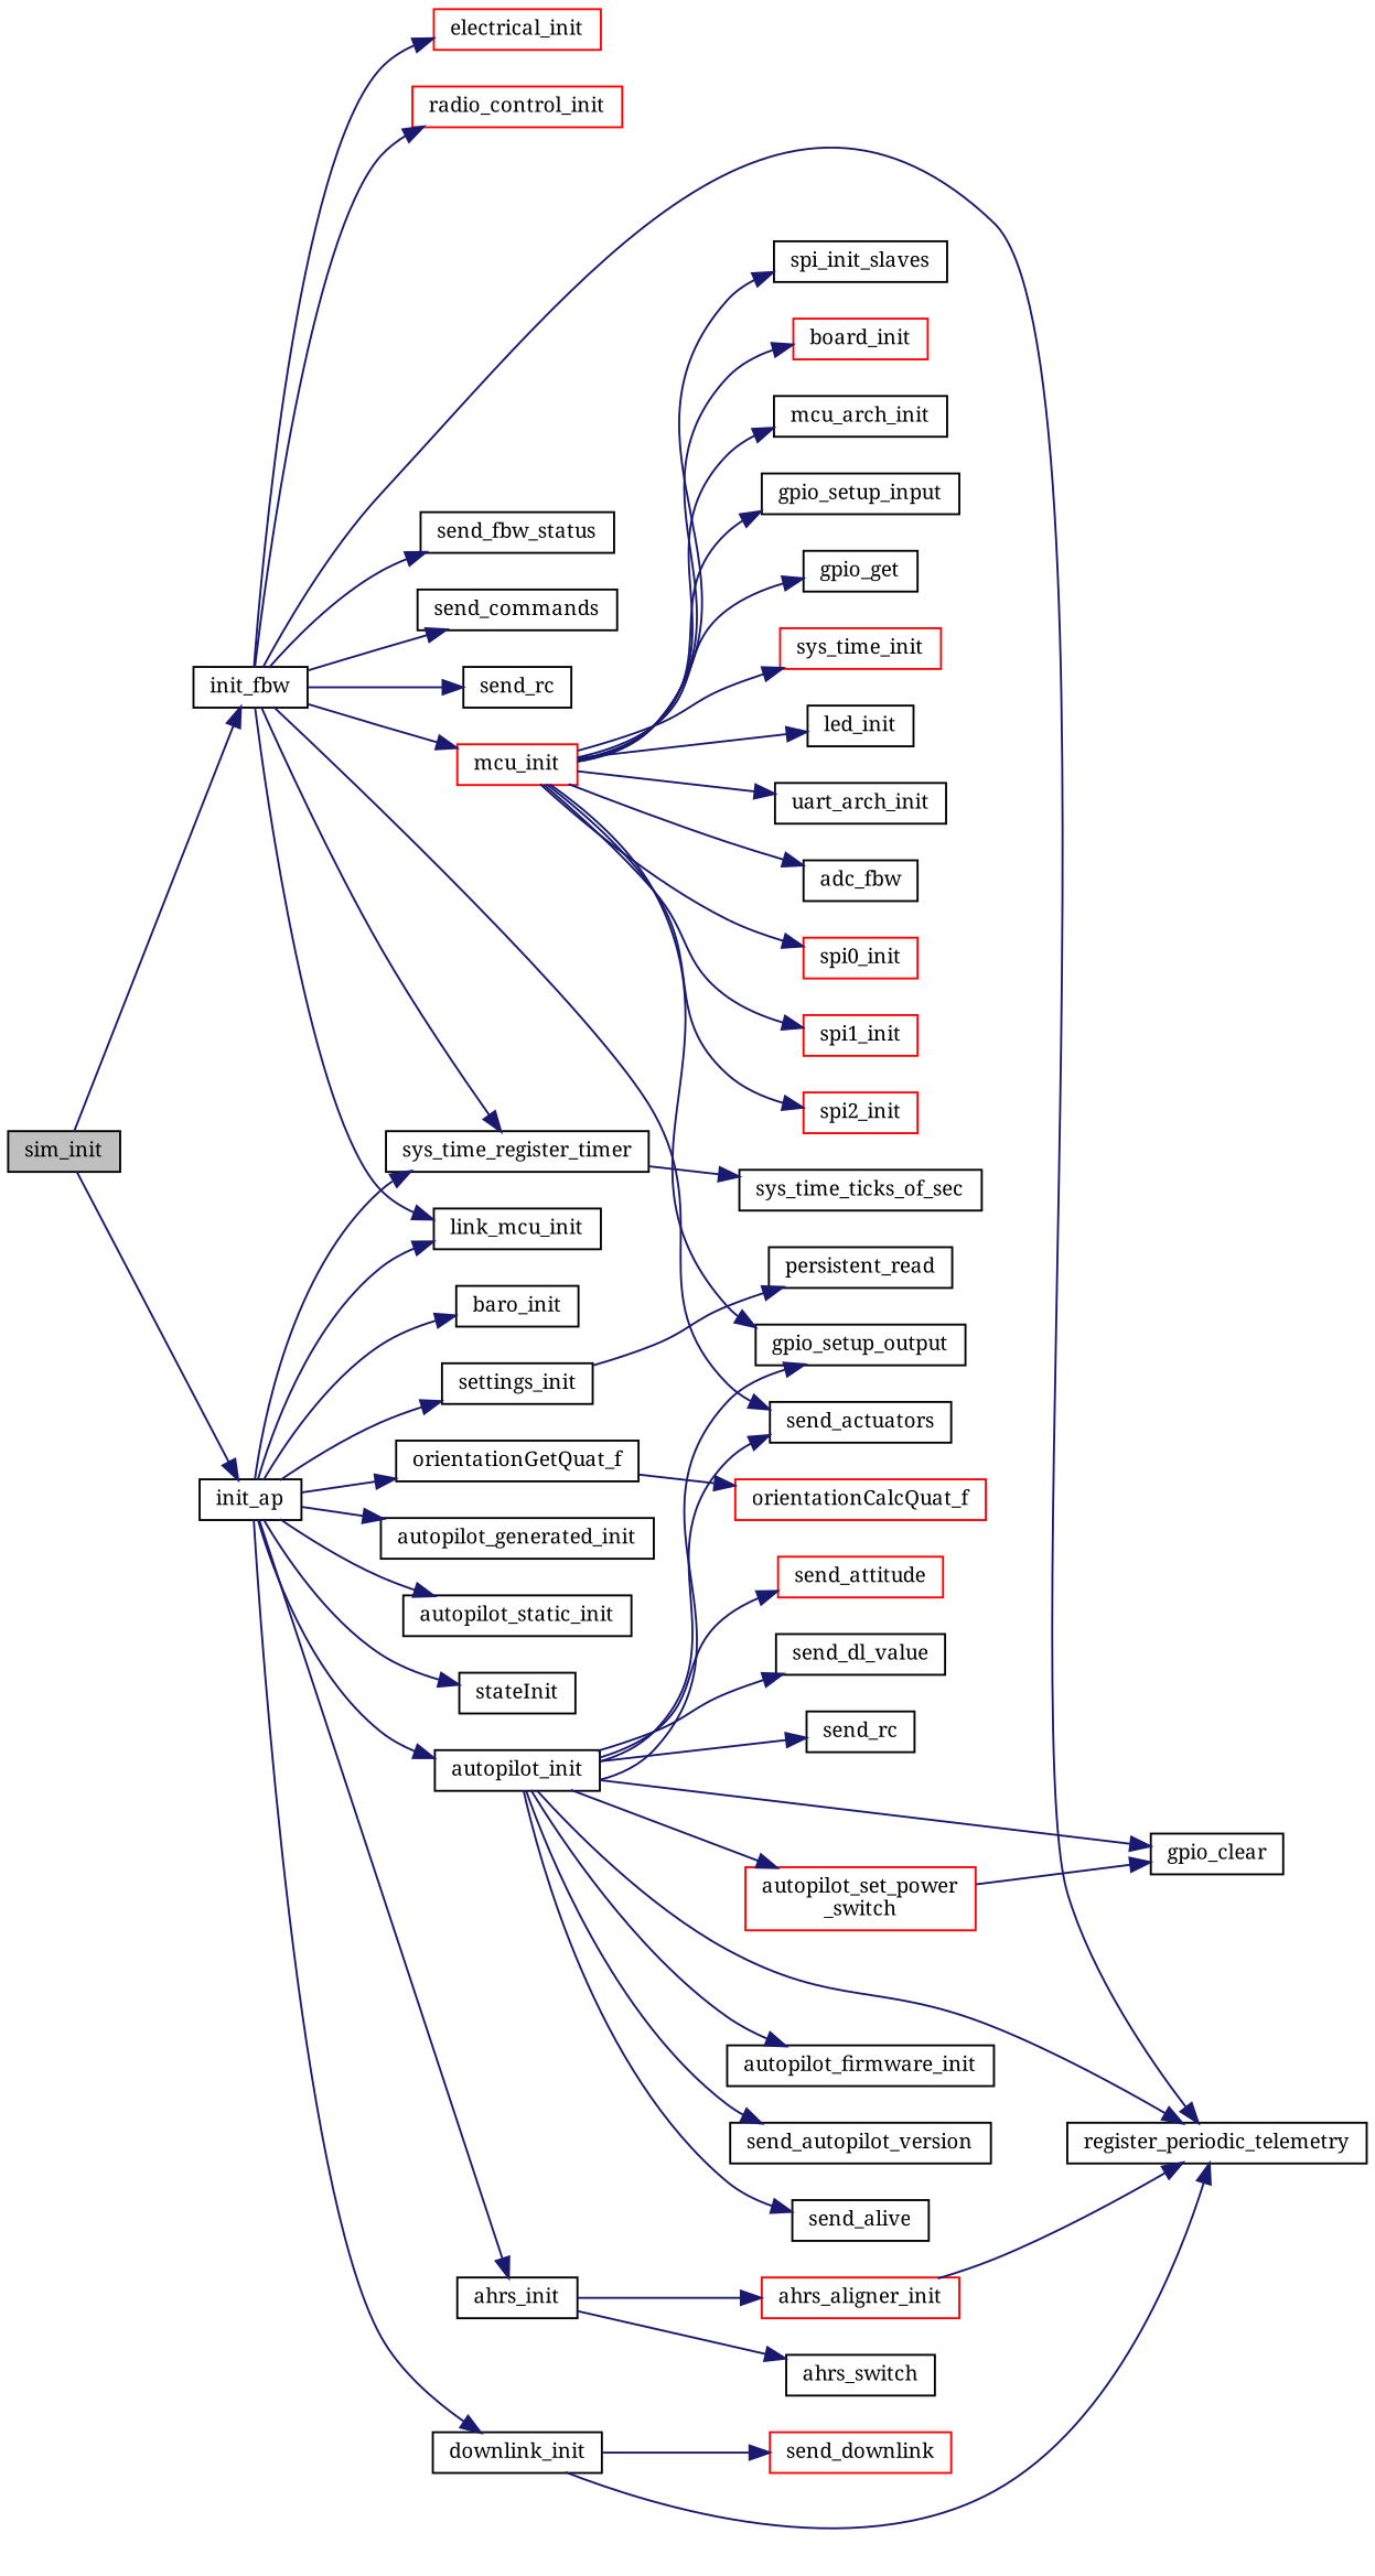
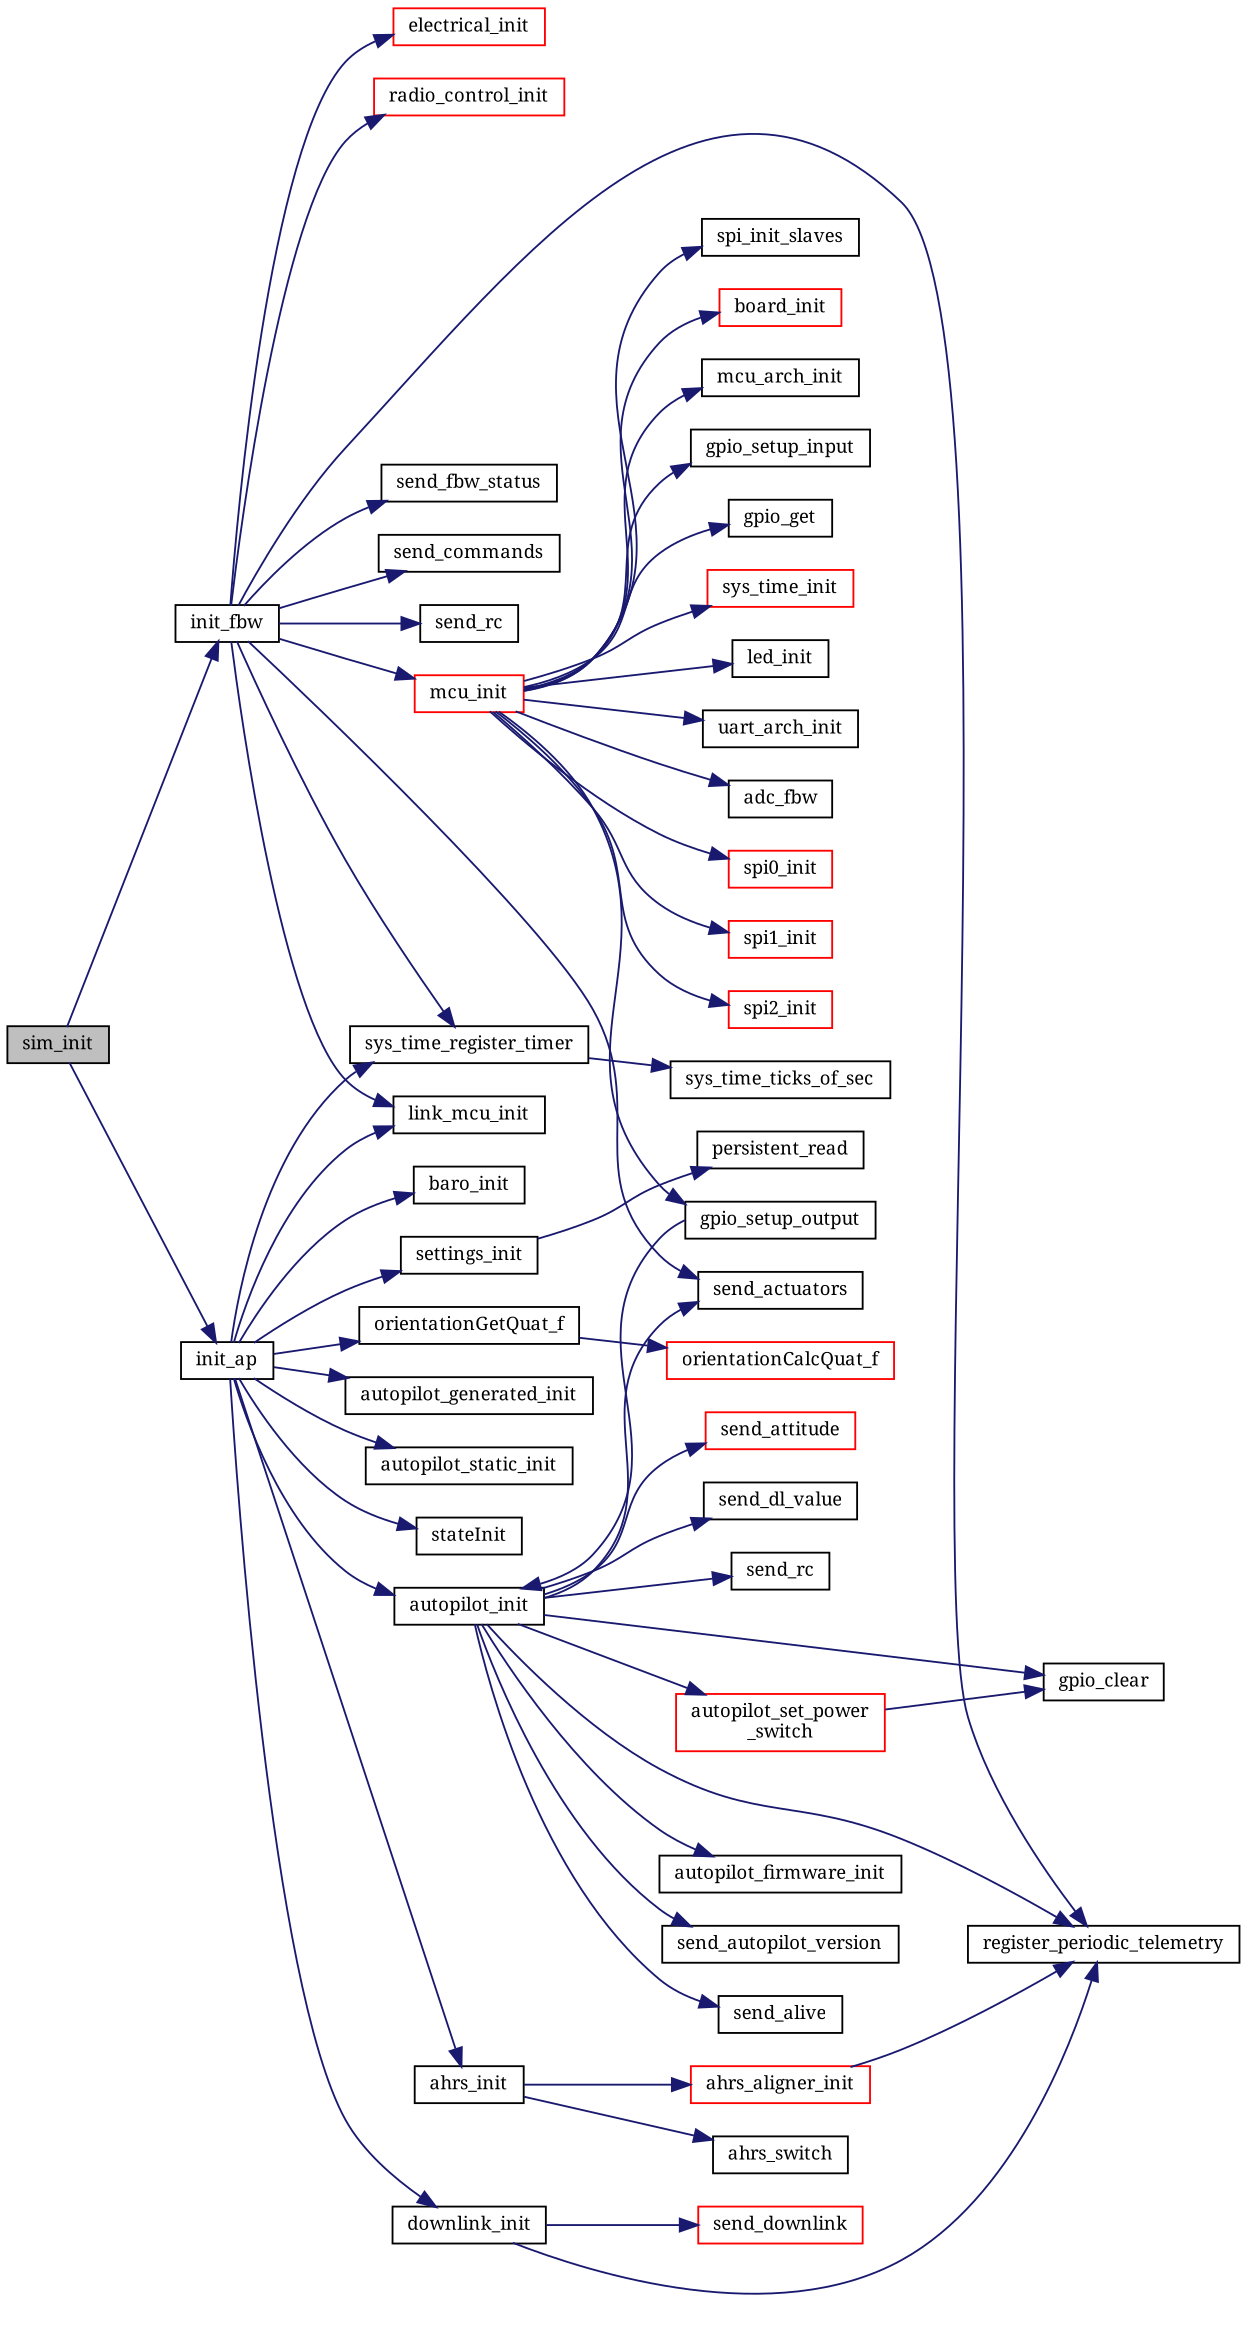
  digraph {
    fontname="Noto Serif"
    rankdir=LR
    node [color=black fillcolor=white fontname="Noto Serif" fontsize=10 shape=record style=filled]
    edge [color=midnightblue fontname="Noto Serif" fontsize=10 labelfontname=FreeSans labelfontsize=10 style=solid]
    n1 [fillcolor=grey75 fontcolor=black height=0.2 label=sim_init width=0.4]
    n2 [height=0.2 label=init_ap width=0.4]
    n3 [height=0.2 label=init_fbw width=0.4]
    n4 [height=0.2 label=stateInit width=0.4]
    n5 [height=0.2 label=ahrs_init width=0.4]
    n6 [height=0.2 label=baro_init width=0.4]
    n7 [height=0.2 label=link_mcu_init width=0.4]
    n8 [height=0.2 label=autopilot_init width=0.4]
    n9 [height=0.2 label=autopilot_generated_init width=0.4]
    n10 [height=0.2 label=autopilot_static_init width=0.4]
    n11 [height=0.2 label=settings_init width=0.4]
    n12 [height=0.2 label=sys_time_register_timer width=0.4]
    n13 [height=0.2 label=downlink_init width=0.4]
    n14 [height=0.2 label=orientationGetQuat_f width=0.4]
    n15 [height=0.2 label=register_periodic_telemetry width=0.4]
    n16 [height=0.2 label=send_actuators width=0.4]
    n17 [color=red height=0.2 label=mcu_init width=0.4]
    n18 [color=red height=0.2 label=electrical_init width=0.4]
    n19 [color=red height=0.2 label=radio_control_init width=0.4]
    n20 [height=0.2 label=send_fbw_status width=0.4]
    n21 [height=0.2 label=send_commands width=0.4]
    n22 [height=0.2 label=send_rc width=0.4]
    n23 [height=0.2 label=ahrs_switch width=0.4]
    n24 [color=red height=0.2 label=ahrs_aligner_init width=0.4]
    n25 [height=0.2 label=gpio_setup_output width=0.4]
    n26 [color=red height=0.2 label="autopilot_set_power\l_switch" width=0.4]
    n27 [height=0.2 label=gpio_clear width=0.4]
    n28 [height=0.2 label=autopilot_firmware_init width=0.4]
    n29 [height=0.2 label=send_autopilot_version width=0.4]
    n30 [height=0.2 label=send_alive width=0.4]
    n31 [color=red height=0.2 label=send_attitude width=0.4]
    n32 [height=0.2 label=send_dl_value width=0.4]
    n33 [height=0.2 label=send_rc width=0.4]
    n34 [height=0.2 label=persistent_read width=0.4]
    n35 [height=0.2 label=sys_time_ticks_of_sec width=0.4]
    n36 [color=red height=0.2 label=send_downlink width=0.4]
    n37 [color=red height=0.2 label=orientationCalcQuat_f width=0.4]
    n38 [color=red height=0.2 label=board_init width=0.4]
    n39 [height=0.2 label=mcu_arch_init width=0.4]
    n40 [height=0.2 label=gpio_setup_input width=0.4]
    n41 [height=0.2 label=gpio_get width=0.4]
    n42 [color=red height=0.2 label=sys_time_init width=0.4]
    n43 [height=0.2 label=led_init width=0.4]
    n44 [height=0.2 label=uart_arch_init width=0.4]
    n45 [height=0.2 label=adc_fbw width=0.4]
    n46 [color=red height=0.2 label=spi0_init width=0.4]
    n47 [color=red height=0.2 label=spi1_init width=0.4]
    n48 [color=red height=0.2 label=spi2_init width=0.4]
    n49 [height=0.2 label=spi_init_slaves width=0.4]
    n1 -> n2
    n1 -> n3
    n2 -> n4
    n2 -> n5
    n2 -> n6
    n2 -> n7
    n2 -> n8
    n2 -> n9
    n2 -> n10
    n2 -> n11
    n2 -> n12
    n2 -> n13
    n2 -> n14
    n3 -> n7
    n3 -> n12
    n3 -> n15
    n3 -> n16
    n3 -> n17
    n3 -> n18
    n3 -> n19
    n3 -> n20
    n3 -> n21
    n3 -> n22
    n5 -> n23
    n5 -> n24
    n8 -> n15
    n8 -> n16
-   n8 -> n25
+   n25 -> n8
    n8 -> n26
    n8 -> n27
    n8 -> n28
    n8 -> n29
    n8 -> n30
    n8 -> n31
    n8 -> n32
    n8 -> n33
    n11 -> n34
    n12 -> n35
    n13 -> n15
    n13 -> n36
    n14 -> n37
    n17 -> n25
    n17 -> n38
    n17 -> n39
    n17 -> n40
    n17 -> n41
    n17 -> n42
    n17 -> n43
    n17 -> n44
    n17 -> n45
    n17 -> n46
    n17 -> n47
    n17 -> n48
    n17 -> n49
    n24 -> n15
    n26 -> n27
  }
